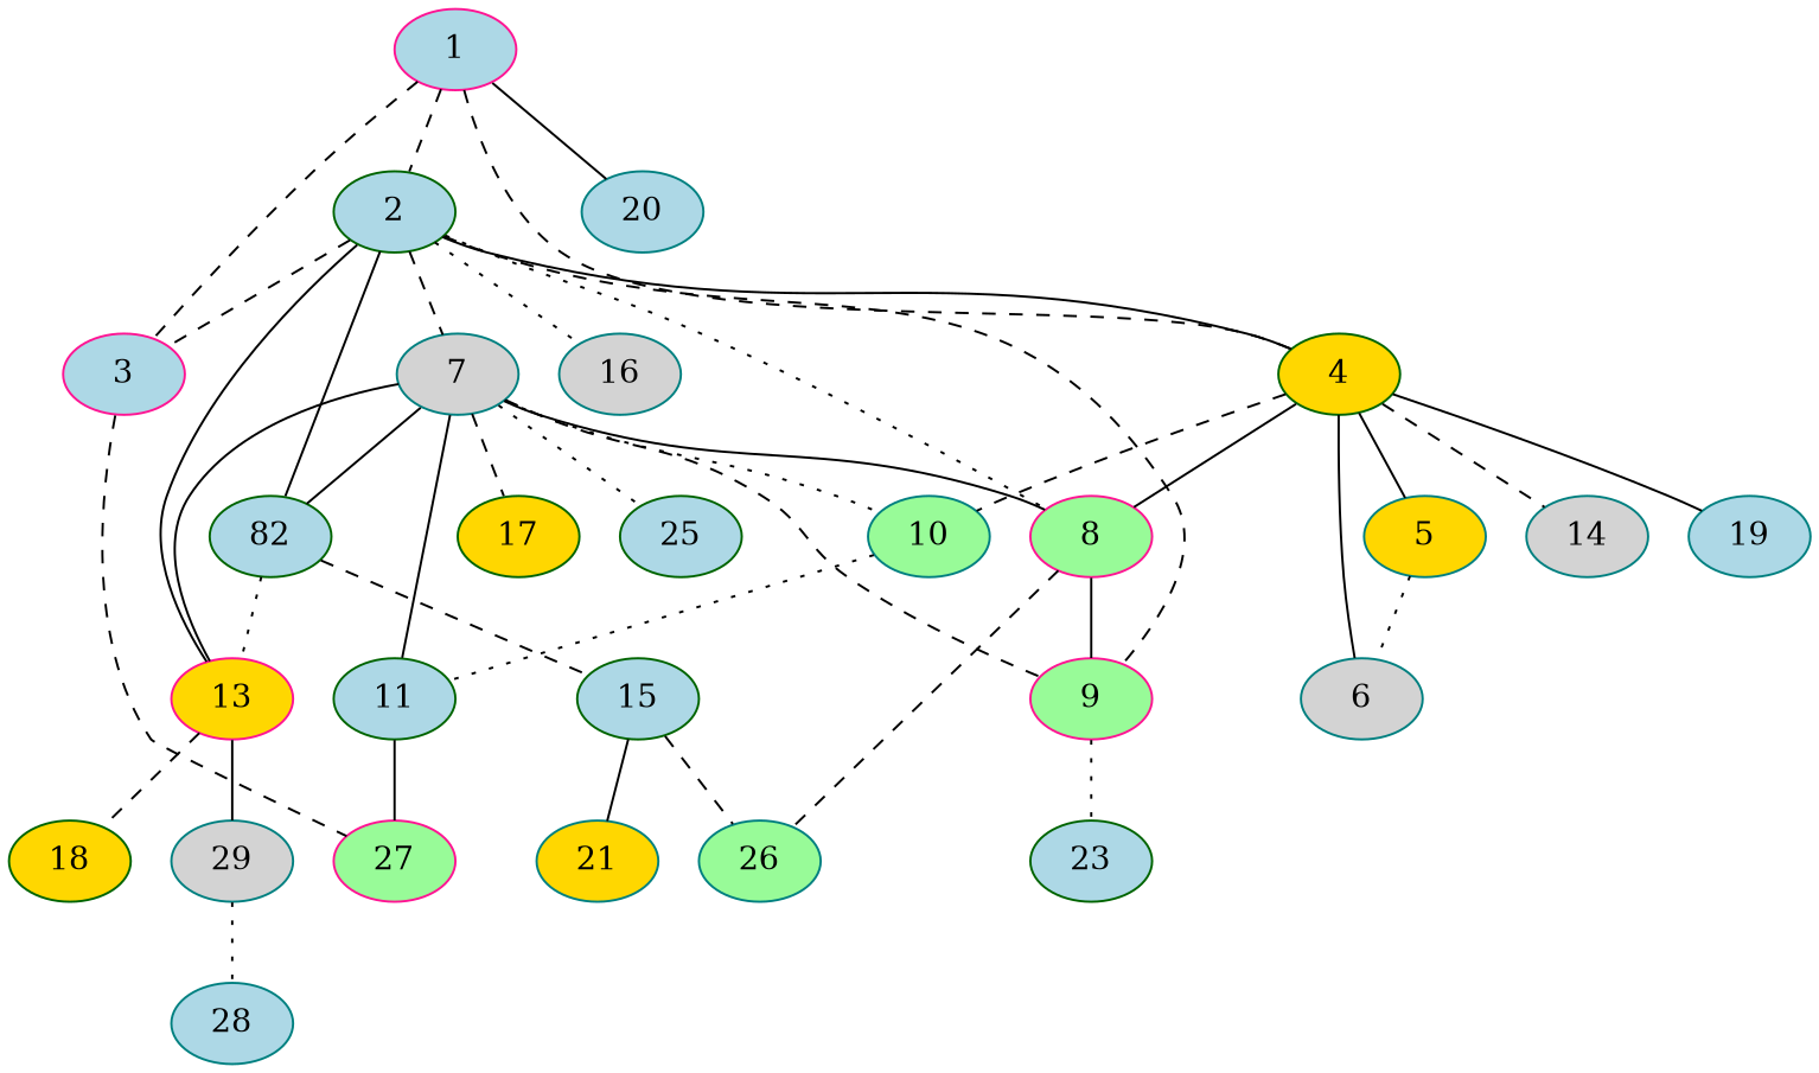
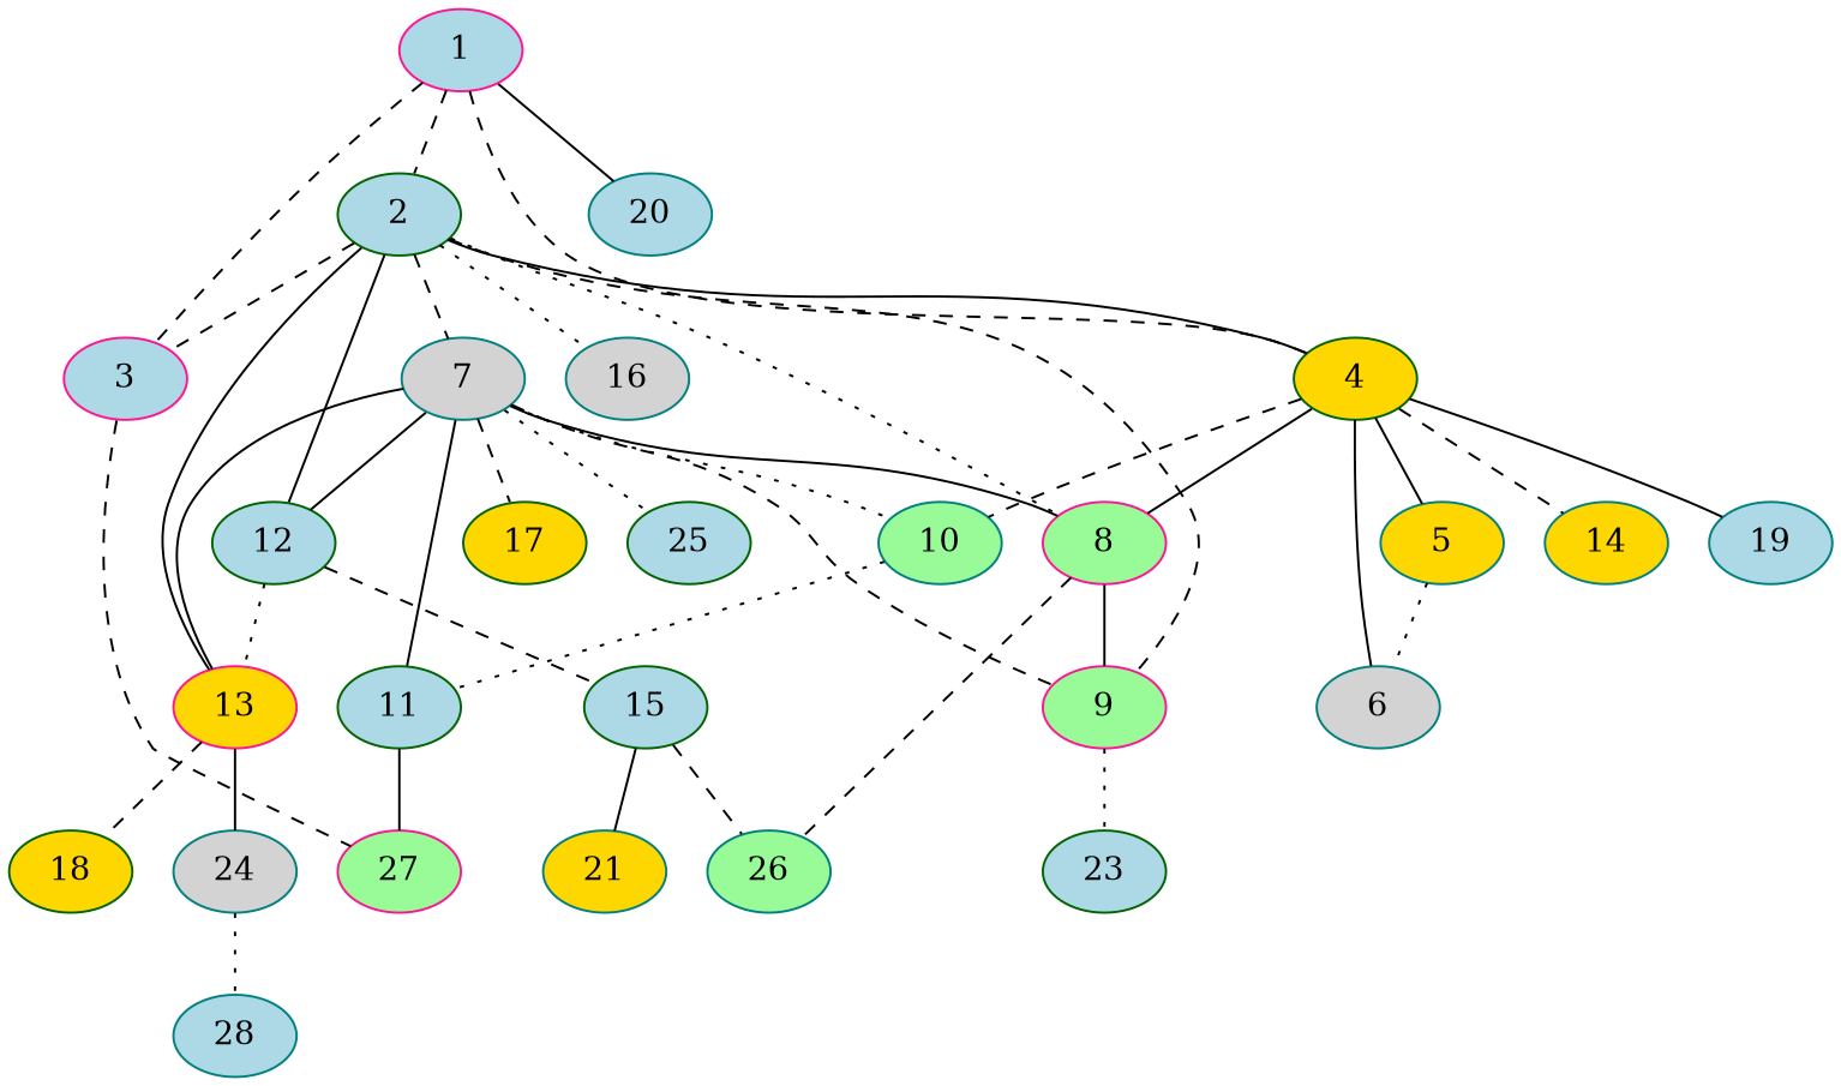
  graph {
    node [color=teal fillcolor=lightblue style=filled]
    edge [style=solid weight=1.0]
    1 [color=deeppink]
    2 [color=darkgreen]
    3 [color=deeppink]
    4 [color=darkgreen fillcolor=gold]
    20
    7 [fillcolor=lightgrey]
    8 [color=deeppink fillcolor=palegreen]
    9 [color=deeppink fillcolor=palegreen]
-   12 [color=darkgreen label=82]
+   12 [color=darkgreen]
    13 [color=deeppink fillcolor=gold]
    16 [fillcolor=lightgrey]
    27 [color=deeppink fillcolor=palegreen]
    5 [fillcolor=gold]
    6 [fillcolor=lightgrey]
    10 [fillcolor=palegreen]
-   14 [fillcolor=lightgrey]
+   14 [fillcolor=gold]
    19
    11 [color=darkgreen]
    17 [color=darkgreen fillcolor=gold]
    25 [color=darkgreen]
    26 [fillcolor=palegreen]
    23 [color=darkgreen]
    15 [color=darkgreen]
    18 [color=darkgreen fillcolor=gold]
-   24 [fillcolor=lightgrey label=29]
+   24 [fillcolor=lightgrey]
    21 [fillcolor=gold]
    28
    1 -- 2 [style=dashed]
    1 -- 3 [style=dashed]
    1 -- 4 [style=dashed]
    1 -- 20
    2 -- 3 [style=dashed weight=4.0]
    2 -- 4
    2 -- 7 [style=dashed]
    2 -- 8 [style=dotted weight=2.0]
    2 -- 9 [style=dashed]
    2 -- 12
    2 -- 13
    2 -- 16 [style=dotted]
    3 -- 27 [style=dashed]
    4 -- 8
    4 -- 5
    4 -- 6
    4 -- 10 [style=dashed]
    4 -- 14 [style=dashed]
    4 -- 19
    7 -- 8
    7 -- 9 [style=dashed]
    7 -- 12
    7 -- 13
    7 -- 10 [style=dotted]
    7 -- 11 [weight=2.0]
    7 -- 17 [style=dashed]
    7 -- 25 [style=dotted]
    8 -- 9
    8 -- 26 [style=dashed]
    9 -- 23 [style=dotted]
    12 -- 13 [style=dotted weight=3.0]
    12 -- 15 [style=dashed]
    13 -- 18 [style=dashed]
    13 -- 24
    5 -- 6 [style=dotted]
    10 -- 11 [style=dotted]
    11 -- 27
    15 -- 26 [style=dashed weight=2.0]
    15 -- 21
    24 -- 28 [style=dotted]
  }
